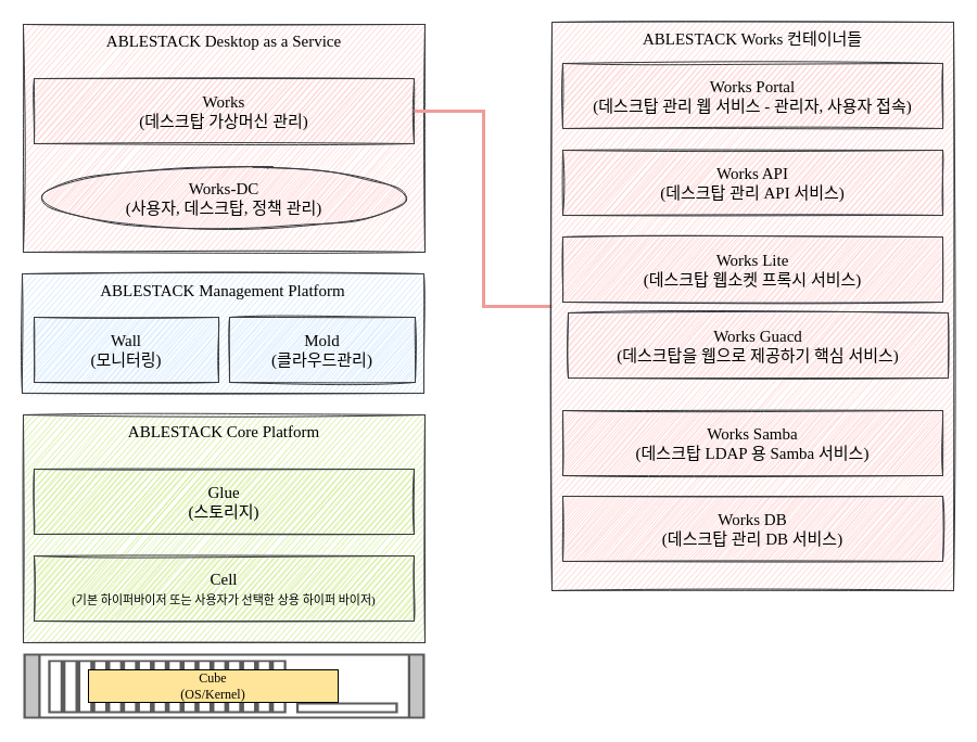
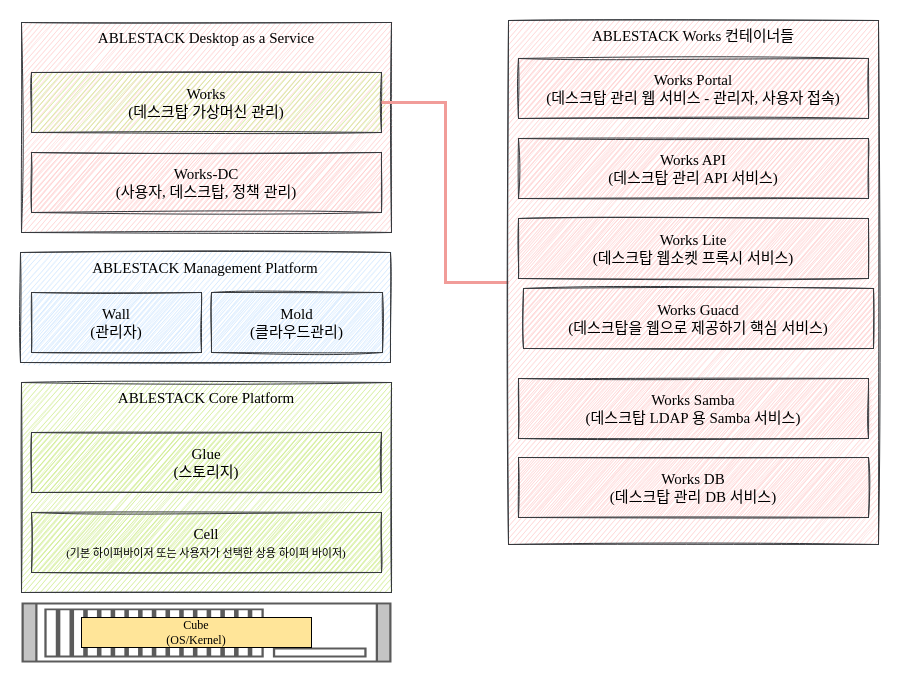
  <mxCell id="0" />
  <mxCell id="1" parent="0" />
  <mxCell id="2" value="" style="shape=mxgraph.rack.ibm.ibm_x3690;html=1;labelPosition=right;align=left;spacingLeft=15;dashed=0;shadow=0;fillColor=#ffffff;fontFamily=D2Coding ligature;" parent="1" vertex="1"><mxGeometry x="21" y="602" width="370" height="60" as="geometry" /></mxCell>
  <mxCell id="3" value="Cube&lt;br&gt;(OS/Kernel)" style="rounded=0;whiteSpace=wrap;html=1;fillColor=#FFE599;fontFamily=D2Coding ligature;" parent="1" vertex="1"><mxGeometry x="81" y="617" width="230" height="30" as="geometry" /></mxCell>
  <mxCell id="4" value="ABLESTACK Core Platform" style="rounded=0;whiteSpace=wrap;html=1;fillColor=#cdeb8b;gradientDirection=north;strokeColor=#36393d;shadow=0;sketch=1;fontFamily=D2Coding ligature;verticalAlign=top;fontSize=15;" parent="1" vertex="1"><mxGeometry x="21" y="382" width="370" height="210" as="geometry" /></mxCell>
  <mxCell id="5" value="Glue&lt;br&gt;(스토리지)" style="rounded=0;whiteSpace=wrap;html=1;shadow=0;sketch=1;fontFamily=D2Coding ligature;fontSize=15;gradientDirection=north;fillColor=#cdeb8b;strokeColor=#36393d;" parent="1" vertex="1"><mxGeometry x="31" y="432" width="350" height="60" as="geometry" /></mxCell>
  <mxCell id="6" value="Cell&lt;br&gt;&lt;font style=&quot;font-size: 11px&quot;&gt;(기본 하이퍼바이저 또는 사용자가 선택한 상용 하이퍼 바이저)&lt;/font&gt;" style="rounded=0;whiteSpace=wrap;html=1;shadow=0;sketch=1;fontFamily=D2Coding ligature;fontSize=15;gradientDirection=north;fillColor=#cdeb8b;strokeColor=#36393d;" parent="1" vertex="1"><mxGeometry x="31" y="512" width="350" height="60" as="geometry" /></mxCell>
  <mxCell id="7" value="ABLESTACK Management Platform" style="rounded=0;whiteSpace=wrap;html=1;fillColor=#cce5ff;gradientDirection=north;strokeColor=#36393d;shadow=0;sketch=1;fontFamily=D2Coding ligature;verticalAlign=top;fontSize=15;" parent="1" vertex="1"><mxGeometry x="20" y="252" width="370" height="110" as="geometry" /></mxCell>
- <mxCell id="8" value="Wall&lt;br&gt;(모니터링)" style="rounded=0;whiteSpace=wrap;html=1;shadow=0;sketch=1;fontFamily=D2Coding ligature;fontSize=15;gradientDirection=north;fillColor=#cce5ff;strokeColor=#36393d;" parent="1" vertex="1"><mxGeometry x="31" y="292" width="170" height="60" as="geometry" /></mxCell>
+ <mxCell id="8" value="Wall&lt;br&gt;(관리자)" style="rounded=0;whiteSpace=wrap;html=1;shadow=0;sketch=1;fontFamily=D2Coding ligature;fontSize=15;gradientDirection=north;fillColor=#cce5ff;strokeColor=#36393d;" parent="1" vertex="1"><mxGeometry x="31" y="292" width="170" height="60" as="geometry" /></mxCell>
  <mxCell id="9" value="Mold&lt;br&gt;(클라우드관리)" style="rounded=0;whiteSpace=wrap;html=1;shadow=0;sketch=1;fontFamily=D2Coding ligature;fontSize=15;gradientDirection=north;fillColor=#cce5ff;strokeColor=#36393d;" parent="1" vertex="1"><mxGeometry x="211" y="292" width="171" height="60" as="geometry" /></mxCell>
  <mxCell id="10" value="ABLESTACK Desktop as a Service" style="rounded=0;whiteSpace=wrap;html=1;fillColor=#ffcccc;gradientDirection=north;strokeColor=#36393d;shadow=0;sketch=1;fontFamily=D2Coding ligature;verticalAlign=top;fontSize=15;" parent="1" vertex="1"><mxGeometry x="21" y="22" width="370" height="210" as="geometry" /></mxCell>
- <mxCell id="11" value="Works&lt;br&gt;(데스크탑 가상머신 관리)" style="rounded=0;whiteSpace=wrap;html=1;shadow=0;sketch=1;fontFamily=D2Coding ligature;fontSize=15;gradientDirection=north;fillColor=#ffcccc;strokeColor=#36393d;" parent="1" vertex="1"><mxGeometry x="31" y="72" width="350" height="60" as="geometry" /></mxCell>
- <mxCell id="12" value="Works-DC&lt;br&gt;(사용자, 데스크탑, 정책 관리)" style="ellipse;whiteSpace=wrap;html=1;shadow=0;sketch=1;fontFamily=D2Coding ligature;fontSize=15;gradientDirection=north;fillColor=#ffcccc;strokeColor=#36393d;" parent="1" vertex="1"><mxGeometry x="31" y="152" width="350" height="60" as="geometry" /></mxCell>
+ <mxCell id="11" value="Works&lt;br&gt;(데스크탑 가상머신 관리)" style="rounded=0;whiteSpace=wrap;html=1;shadow=0;sketch=1;fontFamily=D2Coding ligature;fontSize=15;gradientDirection=north;fillColor=#cdeb8b;strokeColor=#36393d;" parent="1" vertex="1"><mxGeometry x="31" y="72" width="350" height="60" as="geometry" /></mxCell>
+ <mxCell id="12" value="Works-DC&lt;br&gt;(사용자, 데스크탑, 정책 관리)" style="rounded=0;whiteSpace=wrap;html=1;shadow=0;sketch=1;fontFamily=D2Coding ligature;fontSize=15;gradientDirection=north;fillColor=#ffcccc;strokeColor=#36393d;" parent="1" vertex="1"><mxGeometry x="31" y="152" width="350" height="60" as="geometry" /></mxCell>
  <mxCell id="13" value="" style="edgeStyle=elbowEdgeStyle;elbow=horizontal;endArrow=none;html=1;rounded=0;fontFamily=D2Coding ligature;fontSize=11;exitX=1;exitY=0.5;exitDx=0;exitDy=0;entryX=0;entryY=0.5;entryDx=0;entryDy=0;strokeWidth=3;fillColor=#ffcccc;strokeColor=#F19C99;" parent="1" source="11" target="14" edge="1"><mxGeometry width="50" height="50" relative="1" as="geometry"><mxPoint x="341" y="322" as="sourcePoint" /><mxPoint x="571" y="52" as="targetPoint" /></mxGeometry></mxCell>
  <mxCell id="14" value="ABLESTACK Works 컨테이너들" style="rounded=0;whiteSpace=wrap;html=1;shadow=0;sketch=1;fontFamily=D2Coding ligature;fontSize=15;fillColor=#ffcccc;gradientDirection=north;verticalAlign=top;strokeColor=#36393d;" parent="1" vertex="1"><mxGeometry x="508" y="20" width="370" height="524" as="geometry" /></mxCell>
  <mxCell id="15" value="Works Portal&lt;br&gt;(데스크탑 관리 웹 서비스 - 관리자, 사용자 접속)" style="rounded=0;whiteSpace=wrap;html=1;shadow=0;sketch=1;fontFamily=D2Coding ligature;fontSize=15;fillColor=#ffcccc;gradientDirection=north;strokeColor=#36393d;" parent="1" vertex="1"><mxGeometry x="518" y="58" width="350" height="60" as="geometry" /></mxCell>
  <mxCell id="16" value="Works API&lt;br&gt;(데스크탑 관리 API 서비스)" style="rounded=0;whiteSpace=wrap;html=1;shadow=0;sketch=1;fontFamily=D2Coding ligature;fontSize=15;fillColor=#ffcccc;gradientDirection=north;strokeColor=#36393d;" parent="1" vertex="1"><mxGeometry x="518" y="138" width="350" height="60" as="geometry" /></mxCell>
  <mxCell id="17" value="Works DB&lt;br&gt;(데스크탑 관리 DB 서비스)" style="rounded=0;whiteSpace=wrap;html=1;shadow=0;sketch=1;fontFamily=D2Coding ligature;fontSize=15;fillColor=#ffcccc;gradientDirection=north;strokeColor=#36393d;" parent="1" vertex="1"><mxGeometry x="518" y="457" width="350" height="60" as="geometry" /></mxCell>
  <mxCell id="18" value="Works Guacd&lt;br&gt;(데스크탑을 웹으로 제공하기 핵심 서비스)" style="rounded=0;whiteSpace=wrap;html=1;shadow=0;sketch=1;fontFamily=D2Coding ligature;fontSize=15;fillColor=#ffcccc;gradientDirection=north;strokeColor=#36393d;" parent="1" vertex="1"><mxGeometry x="523" y="288" width="350" height="60" as="geometry" /></mxCell>
  <mxCell id="19" value="Works Samba&lt;br&gt;(데스크탑 LDAP 용 Samba 서비스)" style="rounded=0;whiteSpace=wrap;html=1;shadow=0;sketch=1;fontFamily=D2Coding ligature;fontSize=15;fillColor=#ffcccc;gradientDirection=north;strokeColor=#36393d;" parent="1" vertex="1"><mxGeometry x="518" y="378" width="350" height="60" as="geometry" /></mxCell>
  <mxCell id="20" value="Works Lite&lt;br&gt;(데스크탑 웹소켓 프록시 서비스)" style="rounded=0;whiteSpace=wrap;html=1;shadow=0;sketch=1;fontFamily=D2Coding ligature;fontSize=15;fillColor=#ffcccc;gradientDirection=north;strokeColor=#36393d;" parent="1" vertex="1"><mxGeometry x="518" y="218" width="350" height="60" as="geometry" /></mxCell>
